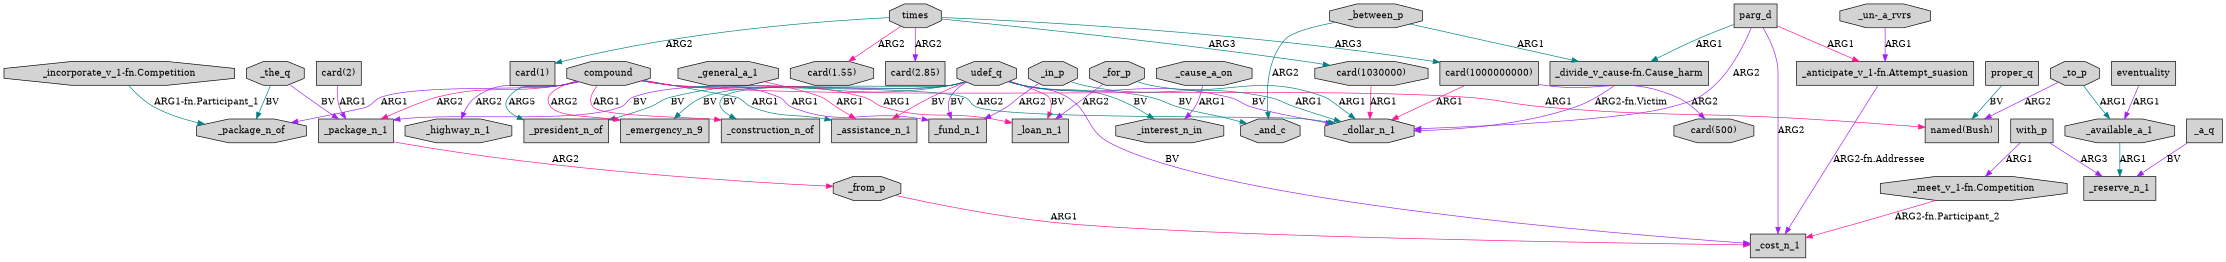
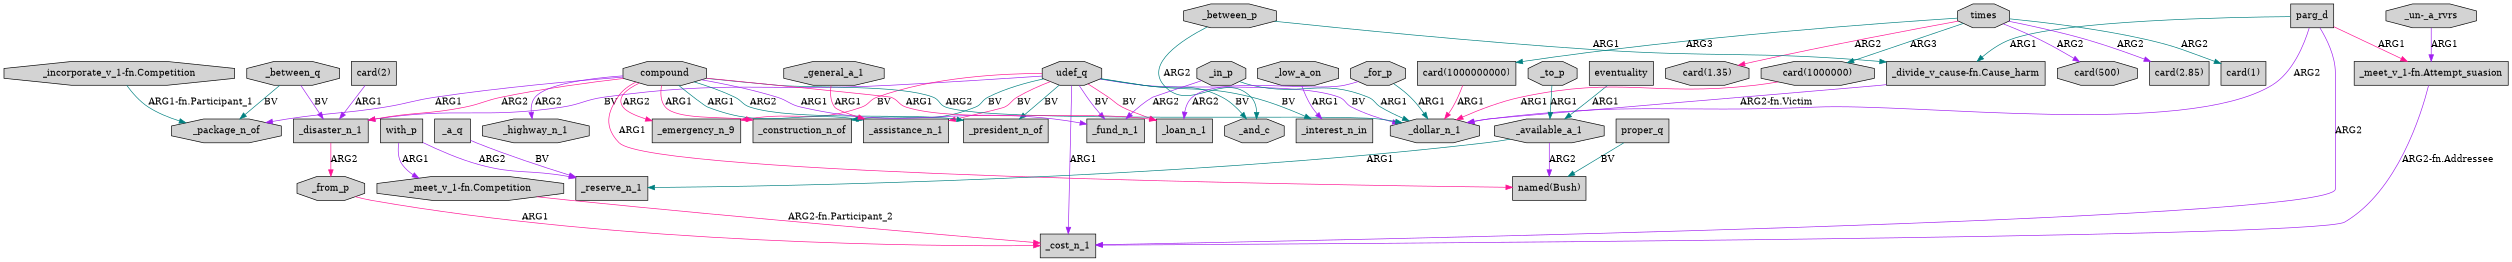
  digraph {
    node [shape=octagon style=filled]
    edge [color=purple]
-   _the_q
+   _the_q [label=_between_q]
    _package_n_of
-   _disaster_n_1 [shape=box label=_package_n_1]
+   _disaster_n_1 [shape=box]
    _from_p
    _cost_n_1 [shape=box]
    _a_q [shape=box]
    _reserve_n_1 [shape=box]
    parg_d [shape=box]
    _dollar_n_1
-   "_anticipate_v_1-fn.Attempt_suasion" [shape=box]
+   "_anticipate_v_1-fn.Attempt_suasion" [shape=box label="_meet_v_1-fn.Attempt_suasion"]
    "_divide_v_cause-fn.Cause_harm" [shape=box]
    "card(1000000000)" [shape=box]
    udef_q
    _president_n_of [shape=box]
    _assistance_n_1 [shape=box]
    n16 [label=_emergency_n_9 shape=box]
    _fund_n_1 [shape=box]
    _loan_n_1 [shape=box]
    _and_c
-   _interest_n_in
+   _interest_n_in [shape=box]
    _construction_n_of [shape=box]
    compound
    _highway_n_1
    "named(Bush)" [shape=box]
    with_p [shape=box]
    "_meet_v_1-fn.Competition"
    _general_a_1
    eventuality [shape=box]
    _available_a_1
    _in_p
    times
-   "card(1000000)" [label="card(1030000)"]
+   "card(1000000)"
    "card(1)" [shape=box]
-   "card(1.35)" [label="card(1.55)"]
+   "card(1.35)"
    "card(500)"
    "card(2.85)" [shape=box]
    _to_p
    _between_p
    "_un-_a_rvrs"
    proper_q [shape=box]
-   _low_a_on [label=_cause_a_on]
+   _low_a_on
    "_incorporate_v_1-fn.Competition"
    "card(2)" [shape=box]
    _for_p
    _the_q -> _package_n_of [color=teal label=BV]
    _the_q -> _disaster_n_1 [label=BV]
    _disaster_n_1 -> _from_p [color=deeppink label=ARG2]
    _from_p -> _cost_n_1 [color=deeppink label=ARG1]
    _a_q -> _reserve_n_1 [label=BV]
    parg_d -> _cost_n_1 [label=ARG2]
    parg_d -> _dollar_n_1 [label=ARG2]
    parg_d -> "_anticipate_v_1-fn.Attempt_suasion" [color=deeppink label=ARG1]
    parg_d -> "_divide_v_cause-fn.Cause_harm" [color=teal label=ARG1]
    "_anticipate_v_1-fn.Attempt_suasion" -> _cost_n_1 [label="ARG2-fn.Addressee"]
    "_divide_v_cause-fn.Cause_harm" -> _dollar_n_1 [label="ARG2-fn.Victim"]
    "card(1000000000)" -> _dollar_n_1 [color=deeppink label=ARG1]
    udef_q -> _disaster_n_1 [label=BV]
-   udef_q -> _cost_n_1 [label=BV]
+   udef_q -> _cost_n_1 [label=ARG1]
    udef_q -> _dollar_n_1 [label=BV]
    udef_q -> _president_n_of [color=teal label=BV]
    udef_q -> _assistance_n_1 [color=deeppink label=BV]
-   udef_q -> n16 [color=teal label=BV]
+   udef_q -> n16 [color=deeppink label=BV]
    udef_q -> _fund_n_1 [label=BV]
    udef_q -> _loan_n_1 [color=deeppink label=BV]
    udef_q -> _and_c [color=teal label=BV]
    udef_q -> _interest_n_in [color=teal label=BV]
    udef_q -> _construction_n_of [color=teal label=BV]
    compound -> _package_n_of [label=ARG1]
    compound -> _disaster_n_1 [color=deeppink label=ARG2]
    compound -> _dollar_n_1 [color=teal label=ARG2]
-   compound -> _president_n_of [color=teal label=ARG5]
+   compound -> _president_n_of [color=teal label=ARG2]
    compound -> _assistance_n_1 [color=teal label=ARG1]
    compound -> n16 [color=deeppink label=ARG2]
    compound -> _fund_n_1 [label=ARG1]
    compound -> _loan_n_1 [color=deeppink label=ARG1]
    compound -> _construction_n_of [color=deeppink label=ARG1]
    compound -> _highway_n_1 [label=ARG2]
    compound -> "named(Bush)" [color=deeppink label=ARG1]
-   with_p -> _reserve_n_1 [label=ARG3]
+   with_p -> _reserve_n_1 [label=ARG2]
    with_p -> "_meet_v_1-fn.Competition" [label=ARG1]
    "_meet_v_1-fn.Competition" -> _cost_n_1 [color=deeppink label="ARG2-fn.Participant_2"]
    _general_a_1 -> _assistance_n_1 [color=deeppink label=ARG1]
-   eventuality -> _available_a_1 [label=ARG1]
+   eventuality -> _available_a_1 [color=teal label=ARG1]
    _available_a_1 -> _reserve_n_1 [color=teal label=ARG1]
    _in_p -> _dollar_n_1 [color=teal label=ARG1]
    _in_p -> _fund_n_1 [label=ARG2]
    times -> "card(1000000000)" [color=teal label=ARG3]
    times -> "card(1000000)" [color=teal label=ARG3]
    times -> "card(1)" [color=teal label=ARG2]
    times -> "card(1.35)" [color=deeppink label=ARG2]
-   "card(1000000000)" -> "card(500)" [label=ARG2]
+   times -> "card(500)" [label=ARG2]
    times -> "card(2.85)" [label=ARG2]
    "card(1000000)" -> _dollar_n_1 [color=deeppink label=ARG1]
-   _to_p -> "named(Bush)" [label=ARG2]
+   _available_a_1 -> "named(Bush)" [label=ARG2]
    _to_p -> _available_a_1 [color=teal label=ARG1]
    _between_p -> "_divide_v_cause-fn.Cause_harm" [color=teal label=ARG1]
    _between_p -> _and_c [color=teal label=ARG2]
    "_un-_a_rvrs" -> "_anticipate_v_1-fn.Attempt_suasion" [label=ARG1]
    proper_q -> "named(Bush)" [color=teal label=BV]
    _low_a_on -> _interest_n_in [label=ARG1]
    "_incorporate_v_1-fn.Competition" -> _package_n_of [color=teal label="ARG1-fn.Participant_1"]
    "card(2)" -> _disaster_n_1 [label=ARG1]
    _for_p -> _dollar_n_1 [color=teal label=ARG1]
    _for_p -> _loan_n_1 [label=ARG2]
  }
